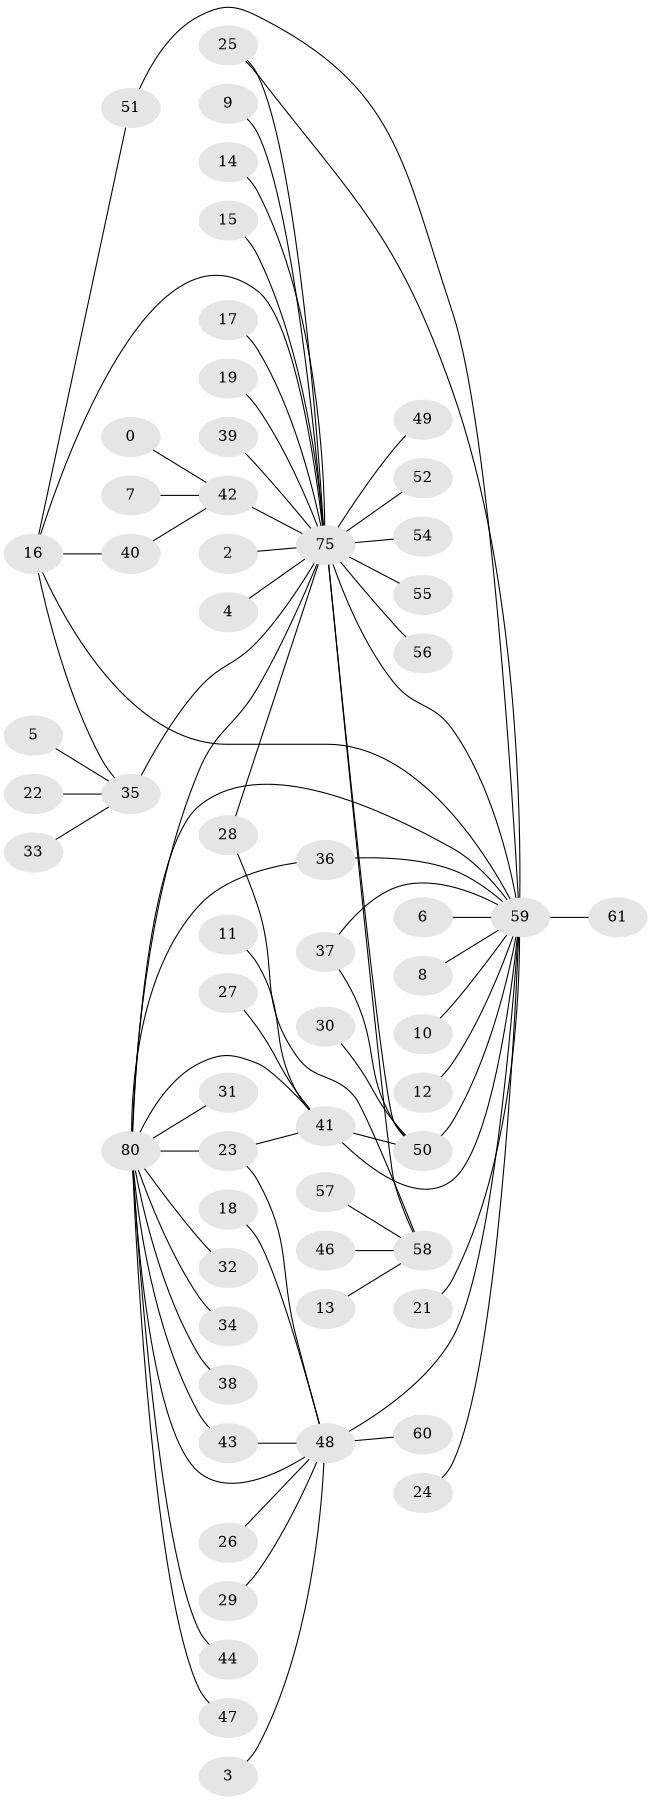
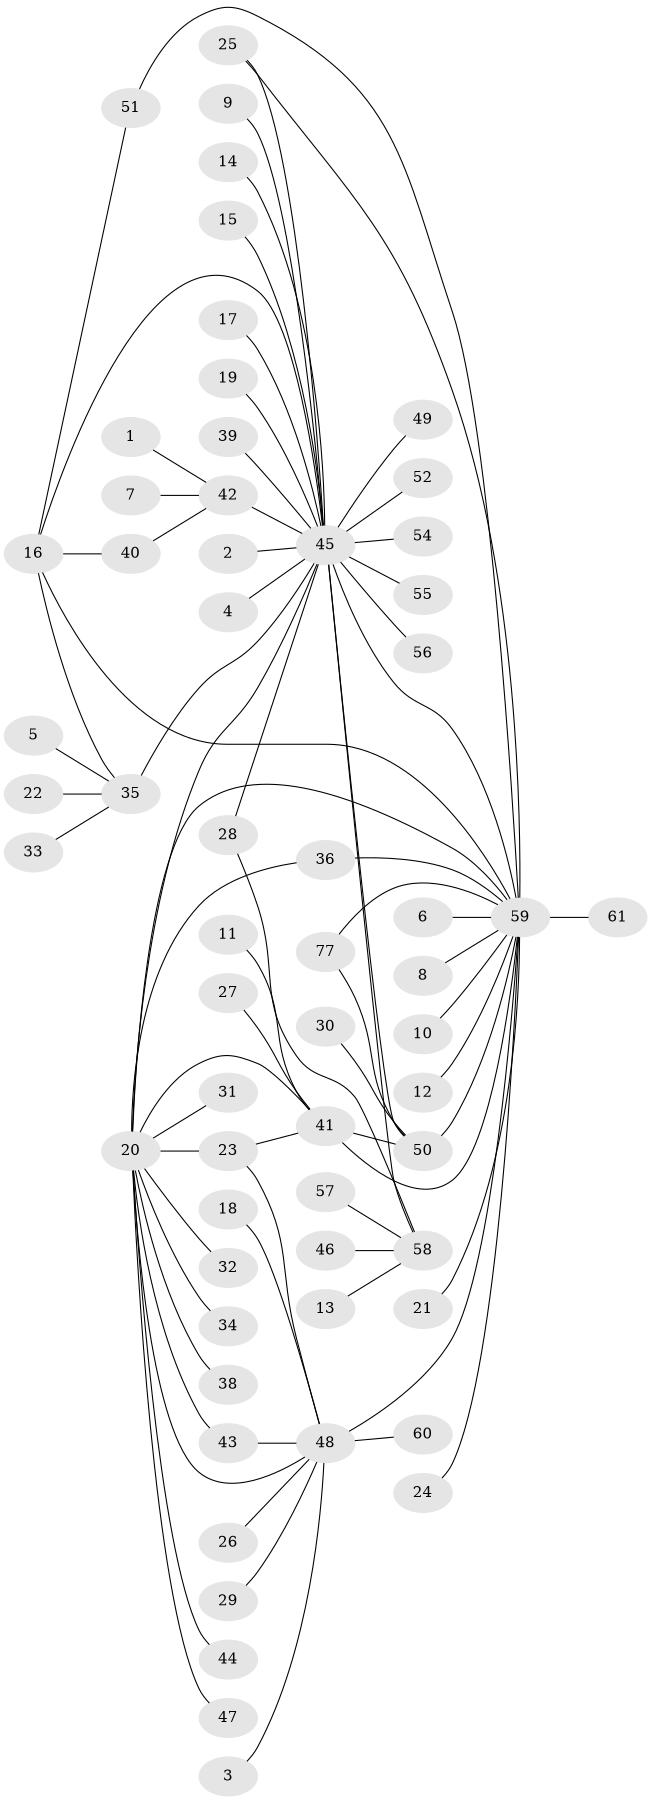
  graph {
    fontname="DejaVu Serif"
    rankdir=LR
    node [color=gray90 fontname="DejaVu Serif" style=filled]
    edge [fontname="DejaVu Serif" weight=1.0]
-   1 [label=0]
+   1
    42
-   45 [label=75]
+   45
    2
    59
    58
    50
    49
    52
    54
    55
    56
    3
    48
    60
    4
    5
    35
    6
    61
    7
    8
    9
    10
    11
    41
    12
    13
    14
    15
    16
    40
    51
    17
    18
    19
-   20 [label=80]
+   20
    23
    31
    32
    34
    36
    38
    43
    44
    47
    21
    22
    24
    25
    26
    27
    28
    29
    30
    33
-   37
+   37 [label=77]
    39
    46
    57
    1 -- 42
    42 -- 45
    45 -- 59 [weight=2.0]
    45 -- 58
    45 -- 50
    45 -- 49
    45 -- 52
    45 -- 54
    45 -- 55
    45 -- 56
    2 -- 45
    59 -- 61
    50 -- 59
    3 -- 48
    48 -- 59
    48 -- 60
    4 -- 45
    5 -- 35
    35 -- 45
    6 -- 59
    7 -- 42
    8 -- 59
    9 -- 45
    10 -- 59
    11 -- 41
    41 -- 59
    41 -- 50
    12 -- 59
    13 -- 58
    14 -- 45
    15 -- 45
    16 -- 45
    16 -- 59
    16 -- 35
    16 -- 40
    16 -- 51
    40 -- 42
    51 -- 59
    17 -- 45
    18 -- 48
    19 -- 45
    20 -- 45 [weight=2.0]
    20 -- 59
    20 -- 48
    20 -- 41 [weight=2.0]
    20 -- 23
    20 -- 31
    20 -- 32
    20 -- 34
    20 -- 36
    20 -- 38
    20 -- 43
    20 -- 44
    20 -- 47
    23 -- 48
    23 -- 41
    36 -- 59
    43 -- 48
    21 -- 59
    22 -- 35
    24 -- 59
    25 -- 45
    25 -- 59
    26 -- 48
    27 -- 41
    28 -- 45
    28 -- 58
    29 -- 48
    30 -- 50
    33 -- 35
    37 -- 59
    37 -- 50
    39 -- 45
    46 -- 58 [weight=2.0]
    57 -- 58
  }
